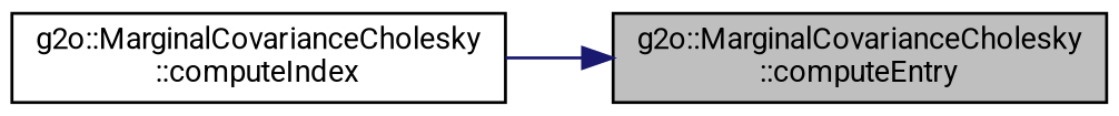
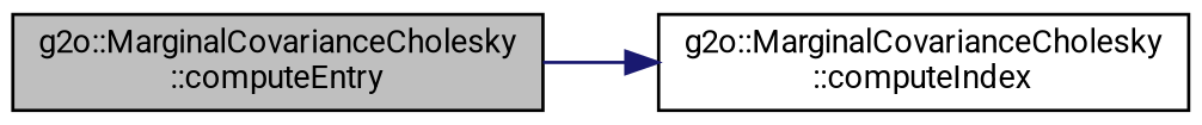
  digraph {
    rankdir=LR
    fontname=Roboto
    node [color=black fontname=Roboto fontsize=10 shape=record style=filled]
    n1 [fillcolor=grey75 fontcolor=black height=0.2 label="g2o::MarginalCovarianceCholesky\l::computeEntry" width=0.4]
    n2 [fillcolor=white height=0.2 label="g2o::MarginalCovarianceCholesky\l::computeIndex" width=0.4]
-   n2 -> n1 [color=midnightblue fontname=Roboto fontsize=10 labelfontname=Helvetica labelfontsize=10 style=solid]
+   n1 -> n2 [color=midnightblue fontname=Roboto fontsize=10 labelfontname=Helvetica labelfontsize=10 style=solid]
  }
